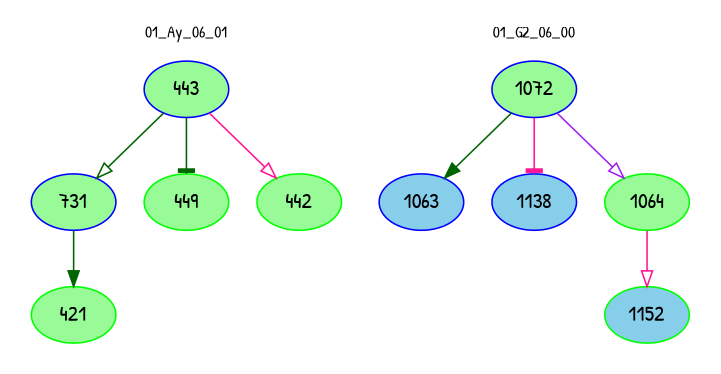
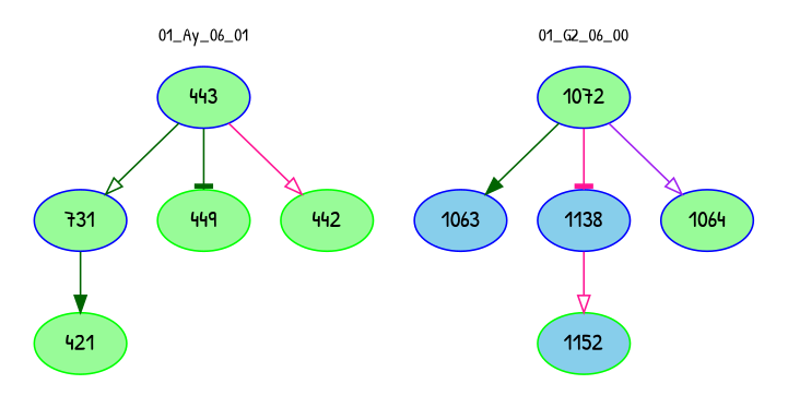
  digraph {
    fontname="Patrick Hand"
    node [color=blue fillcolor=palegreen fontname="Patrick Hand" style=filled]
    edge [arrowhead=onormal color=darkgreen fontname="Patrick Hand"]
    n1 [label=443]
    n2 [label=731]
    n3 [color=green label=449]
    n4 [color=green label=442]
    n5 [color=green label=421]
    n6 [label=1072]
    n7 [fillcolor=skyblue label=1063]
    n8 [fillcolor=skyblue label=1138]
-   n9 [color=green label=1064]
+   n9 [label=1064]
    n10 [color=green fillcolor=skyblue label=1152]
    subgraph cluster_1 {
      color=white
      fontsize=10
      label="01_Ay_06_01"
      n1
      n2
      n3
      n4
      n5
    }
    subgraph cluster_2 {
      color=white
      fontsize=10
      label="01_G2_06_00"
      n6
      n7
      n8
      n9
      n10
    }
    n1 -> n2
    n1 -> n3 [arrowhead=tee]
    n1 -> n4 [color=deeppink]
    n2 -> n5 [arrowhead=normal]
    n6 -> n7 [arrowhead=normal]
    n6 -> n8 [arrowhead=tee color=deeppink]
    n6 -> n9 [color=purple]
-   n9 -> n10 [color=deeppink]
+   n8 -> n10 [color=deeppink]
  }
